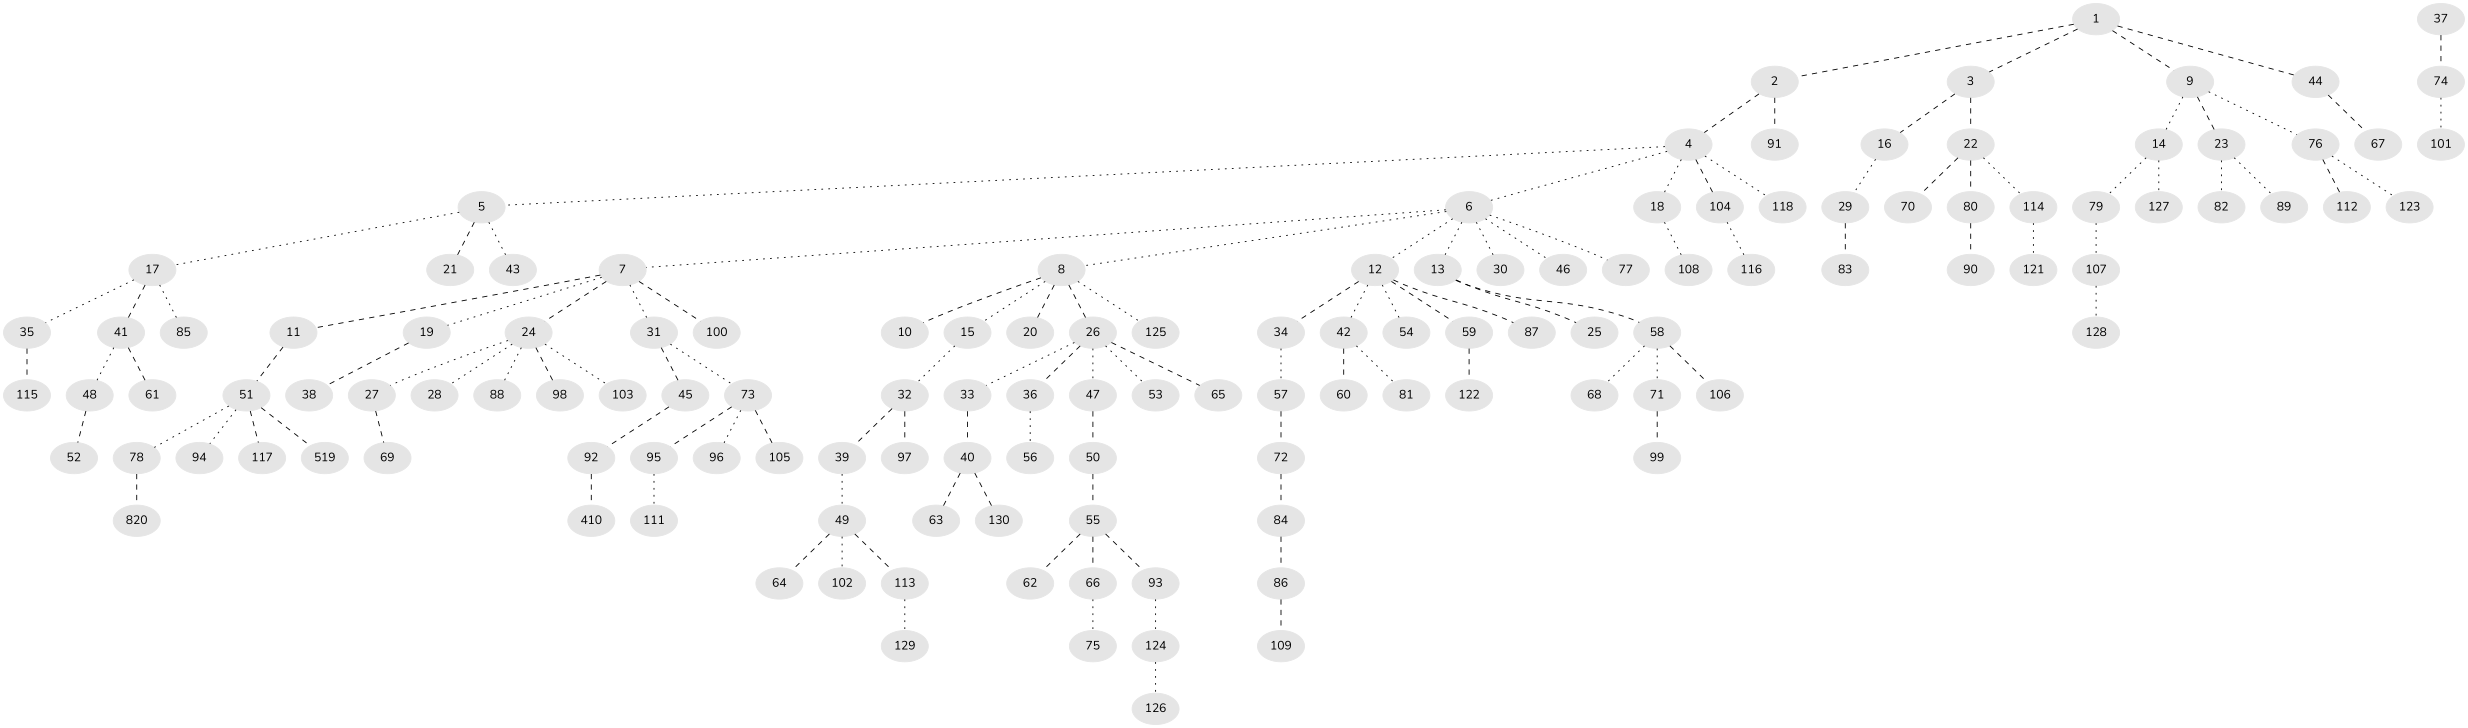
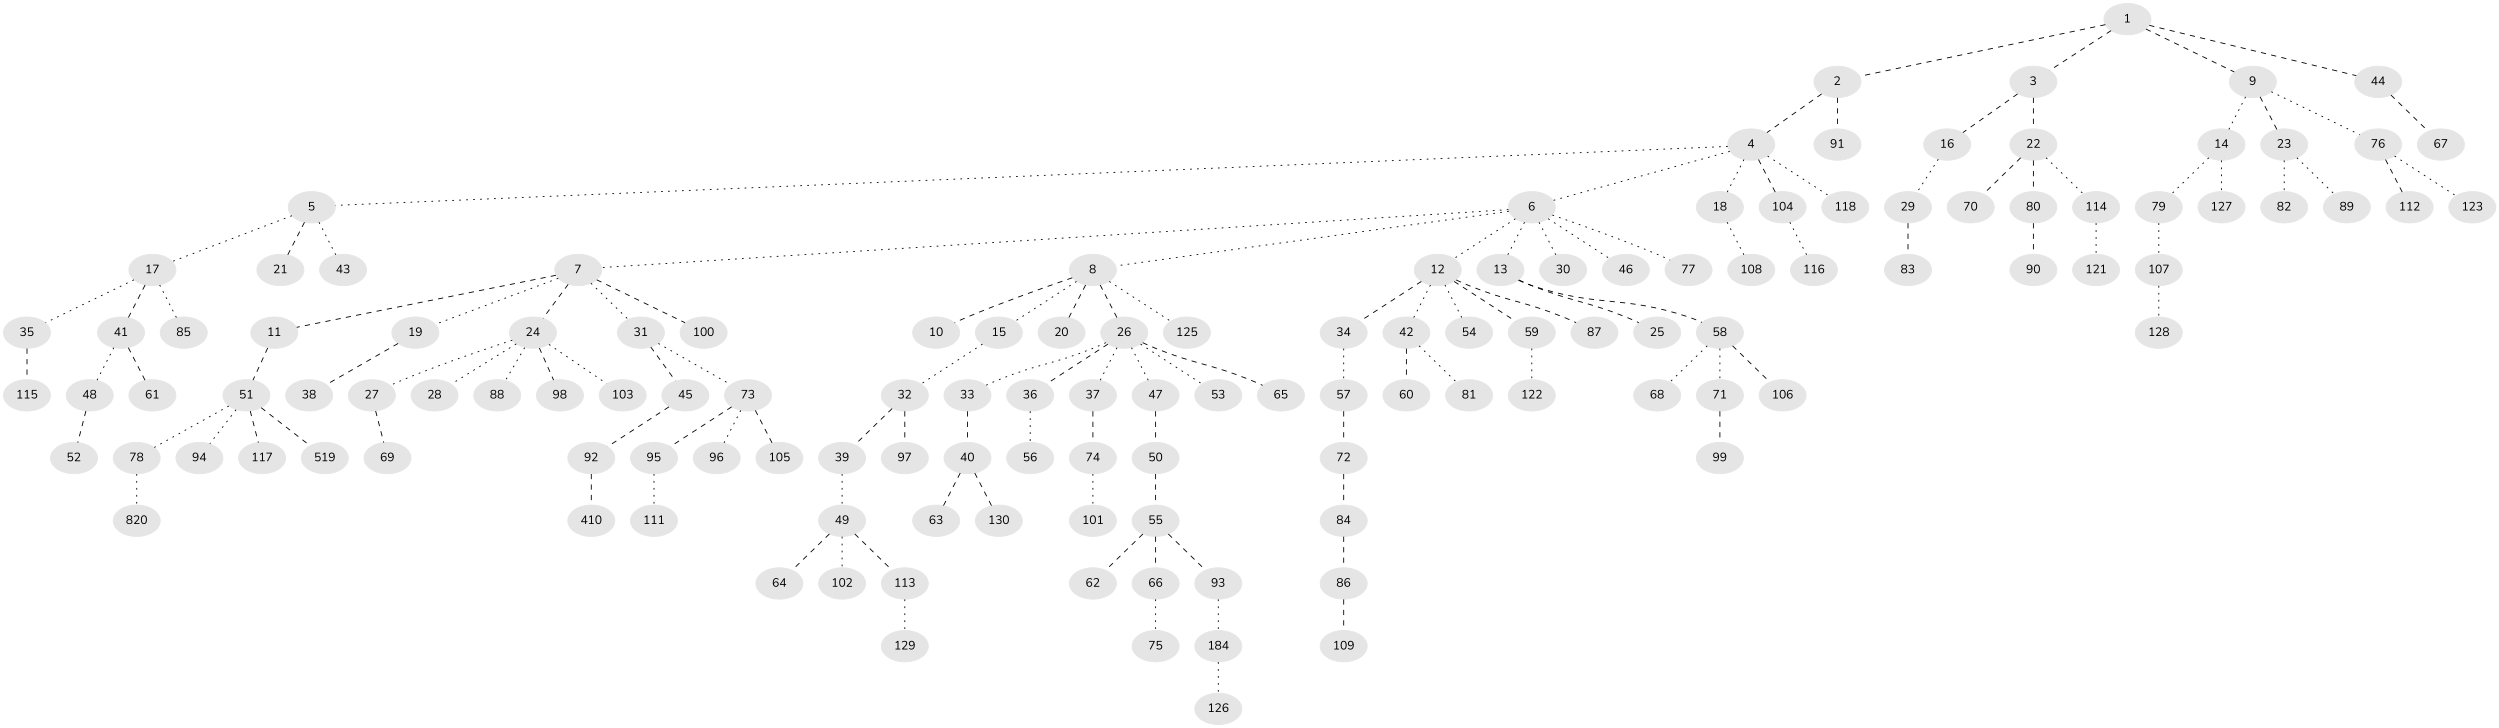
  graph {
    fontname=Nunito
    node [color=gray90 fontname=Nunito style=filled]
    edge [fontname=Nunito style=dashed]
    1
    2
    3
    9
    44
    4
    91
    16
    22
    14
    23
    76
    67
    5
    6
    18
    104
    118
    29
    70
    80
    114
    17
    21
    43
    7
    8
    12
    13
    30
    46
    77
    108
    116
    35
    41
    85
    11
    19
    24
    31
    100
    10
    15
    20
    26
    125
    34
    42
    54
    59
    87
    25
    58
    51
    38
    27
    28
    88
    98
    103
    45
    73
    32
    33
    36
    37
    47
    53
    65
    79
    127
    82
    89
    112
    123
    78
    94
    117
    n80 [label=519]
    57
    60
    81
    122
    68
    71
    106
    107
    39
    97
    83
    115
    48
    61
    90
    121
    69
    40
    56
    74
    50
    92
    95
    96
    105
    49
    63
    130
    72
    101
    64
    102
    113
    52
    n115 [label=410]
    55
    129
    62
    66
    93
    n121 [label=820]
    75
-   124
+   124 [label=184]
    84
    99
    86
    111
    128
    109
    126
    1 -- 2
    1 -- 3
    1 -- 9
    1 -- 44
    2 -- 4
    2 -- 91
    3 -- 16
    3 -- 22
    9 -- 14 [style=dotted]
    9 -- 23
    9 -- 76 [style=dotted]
    44 -- 67
    4 -- 5 [style=dotted]
    4 -- 6 [style=dotted]
    4 -- 18 [style=dotted]
    4 -- 104
    4 -- 118 [style=dotted]
    16 -- 29 [style=dotted]
    22 -- 70
    22 -- 80
    22 -- 114 [style=dotted]
    14 -- 79 [style=dotted]
    14 -- 127 [style=dotted]
    23 -- 82 [style=dotted]
    23 -- 89 [style=dotted]
    76 -- 112
    76 -- 123 [style=dotted]
    5 -- 17 [style=dotted]
    5 -- 21
    5 -- 43 [style=dotted]
    6 -- 7 [style=dotted]
    6 -- 8 [style=dotted]
    6 -- 12 [style=dotted]
    6 -- 13 [style=dotted]
    6 -- 30 [style=dotted]
    6 -- 46 [style=dotted]
    6 -- 77 [style=dotted]
    18 -- 108 [style=dotted]
    104 -- 116 [style=dotted]
    29 -- 83
    80 -- 90
    114 -- 121 [style=dotted]
    17 -- 35 [style=dotted]
    17 -- 41
    17 -- 85 [style=dotted]
    7 -- 11
    7 -- 19 [style=dotted]
    7 -- 24
    7 -- 31 [style=dotted]
    7 -- 100
    8 -- 10
    8 -- 15 [style=dotted]
    8 -- 20
    8 -- 26
    8 -- 125 [style=dotted]
    12 -- 34
    12 -- 42 [style=dotted]
    12 -- 54 [style=dotted]
    12 -- 59
    12 -- 87
    13 -- 25
    13 -- 58
    35 -- 115
    41 -- 48 [style=dotted]
    41 -- 61
    11 -- 51
    19 -- 38
    24 -- 27 [style=dotted]
    24 -- 28 [style=dotted]
    24 -- 88 [style=dotted]
    24 -- 98
    24 -- 103 [style=dotted]
    31 -- 45
    31 -- 73 [style=dotted]
    15 -- 32 [style=dotted]
    26 -- 33 [style=dotted]
    26 -- 36
+   26 -- 37 [style=dotted]
    26 -- 47 [style=dotted]
    26 -- 53 [style=dotted]
    26 -- 65
    34 -- 57 [style=dotted]
    42 -- 60
    42 -- 81 [style=dotted]
-   59 -- 122
+   59 -- 122 [style=dotted]
    58 -- 68 [style=dotted]
    58 -- 71 [style=dotted]
    58 -- 106
    51 -- 78 [style=dotted]
    51 -- 94 [style=dotted]
    51 -- 117
    51 -- n80
    27 -- 69
    45 -- 92
    73 -- 95
    73 -- 96 [style=dotted]
    73 -- 105
    32 -- 39
    32 -- 97
    33 -- 40
    36 -- 56 [style=dotted]
    37 -- 74
    47 -- 50
    79 -- 107 [style=dotted]
-   78 -- n121
+   78 -- n121 [style=dotted]
    57 -- 72
    71 -- 99
    107 -- 128 [style=dotted]
    39 -- 49 [style=dotted]
    48 -- 52
    40 -- 63
    40 -- 130
    74 -- 101 [style=dotted]
    50 -- 55
    92 -- n115
    95 -- 111 [style=dotted]
    49 -- 64
    49 -- 102 [style=dotted]
    49 -- 113
    72 -- 84
    113 -- 129 [style=dotted]
    55 -- 62
    55 -- 66
    55 -- 93
    66 -- 75 [style=dotted]
    93 -- 124 [style=dotted]
    124 -- 126 [style=dotted]
    84 -- 86
    86 -- 109
  }
